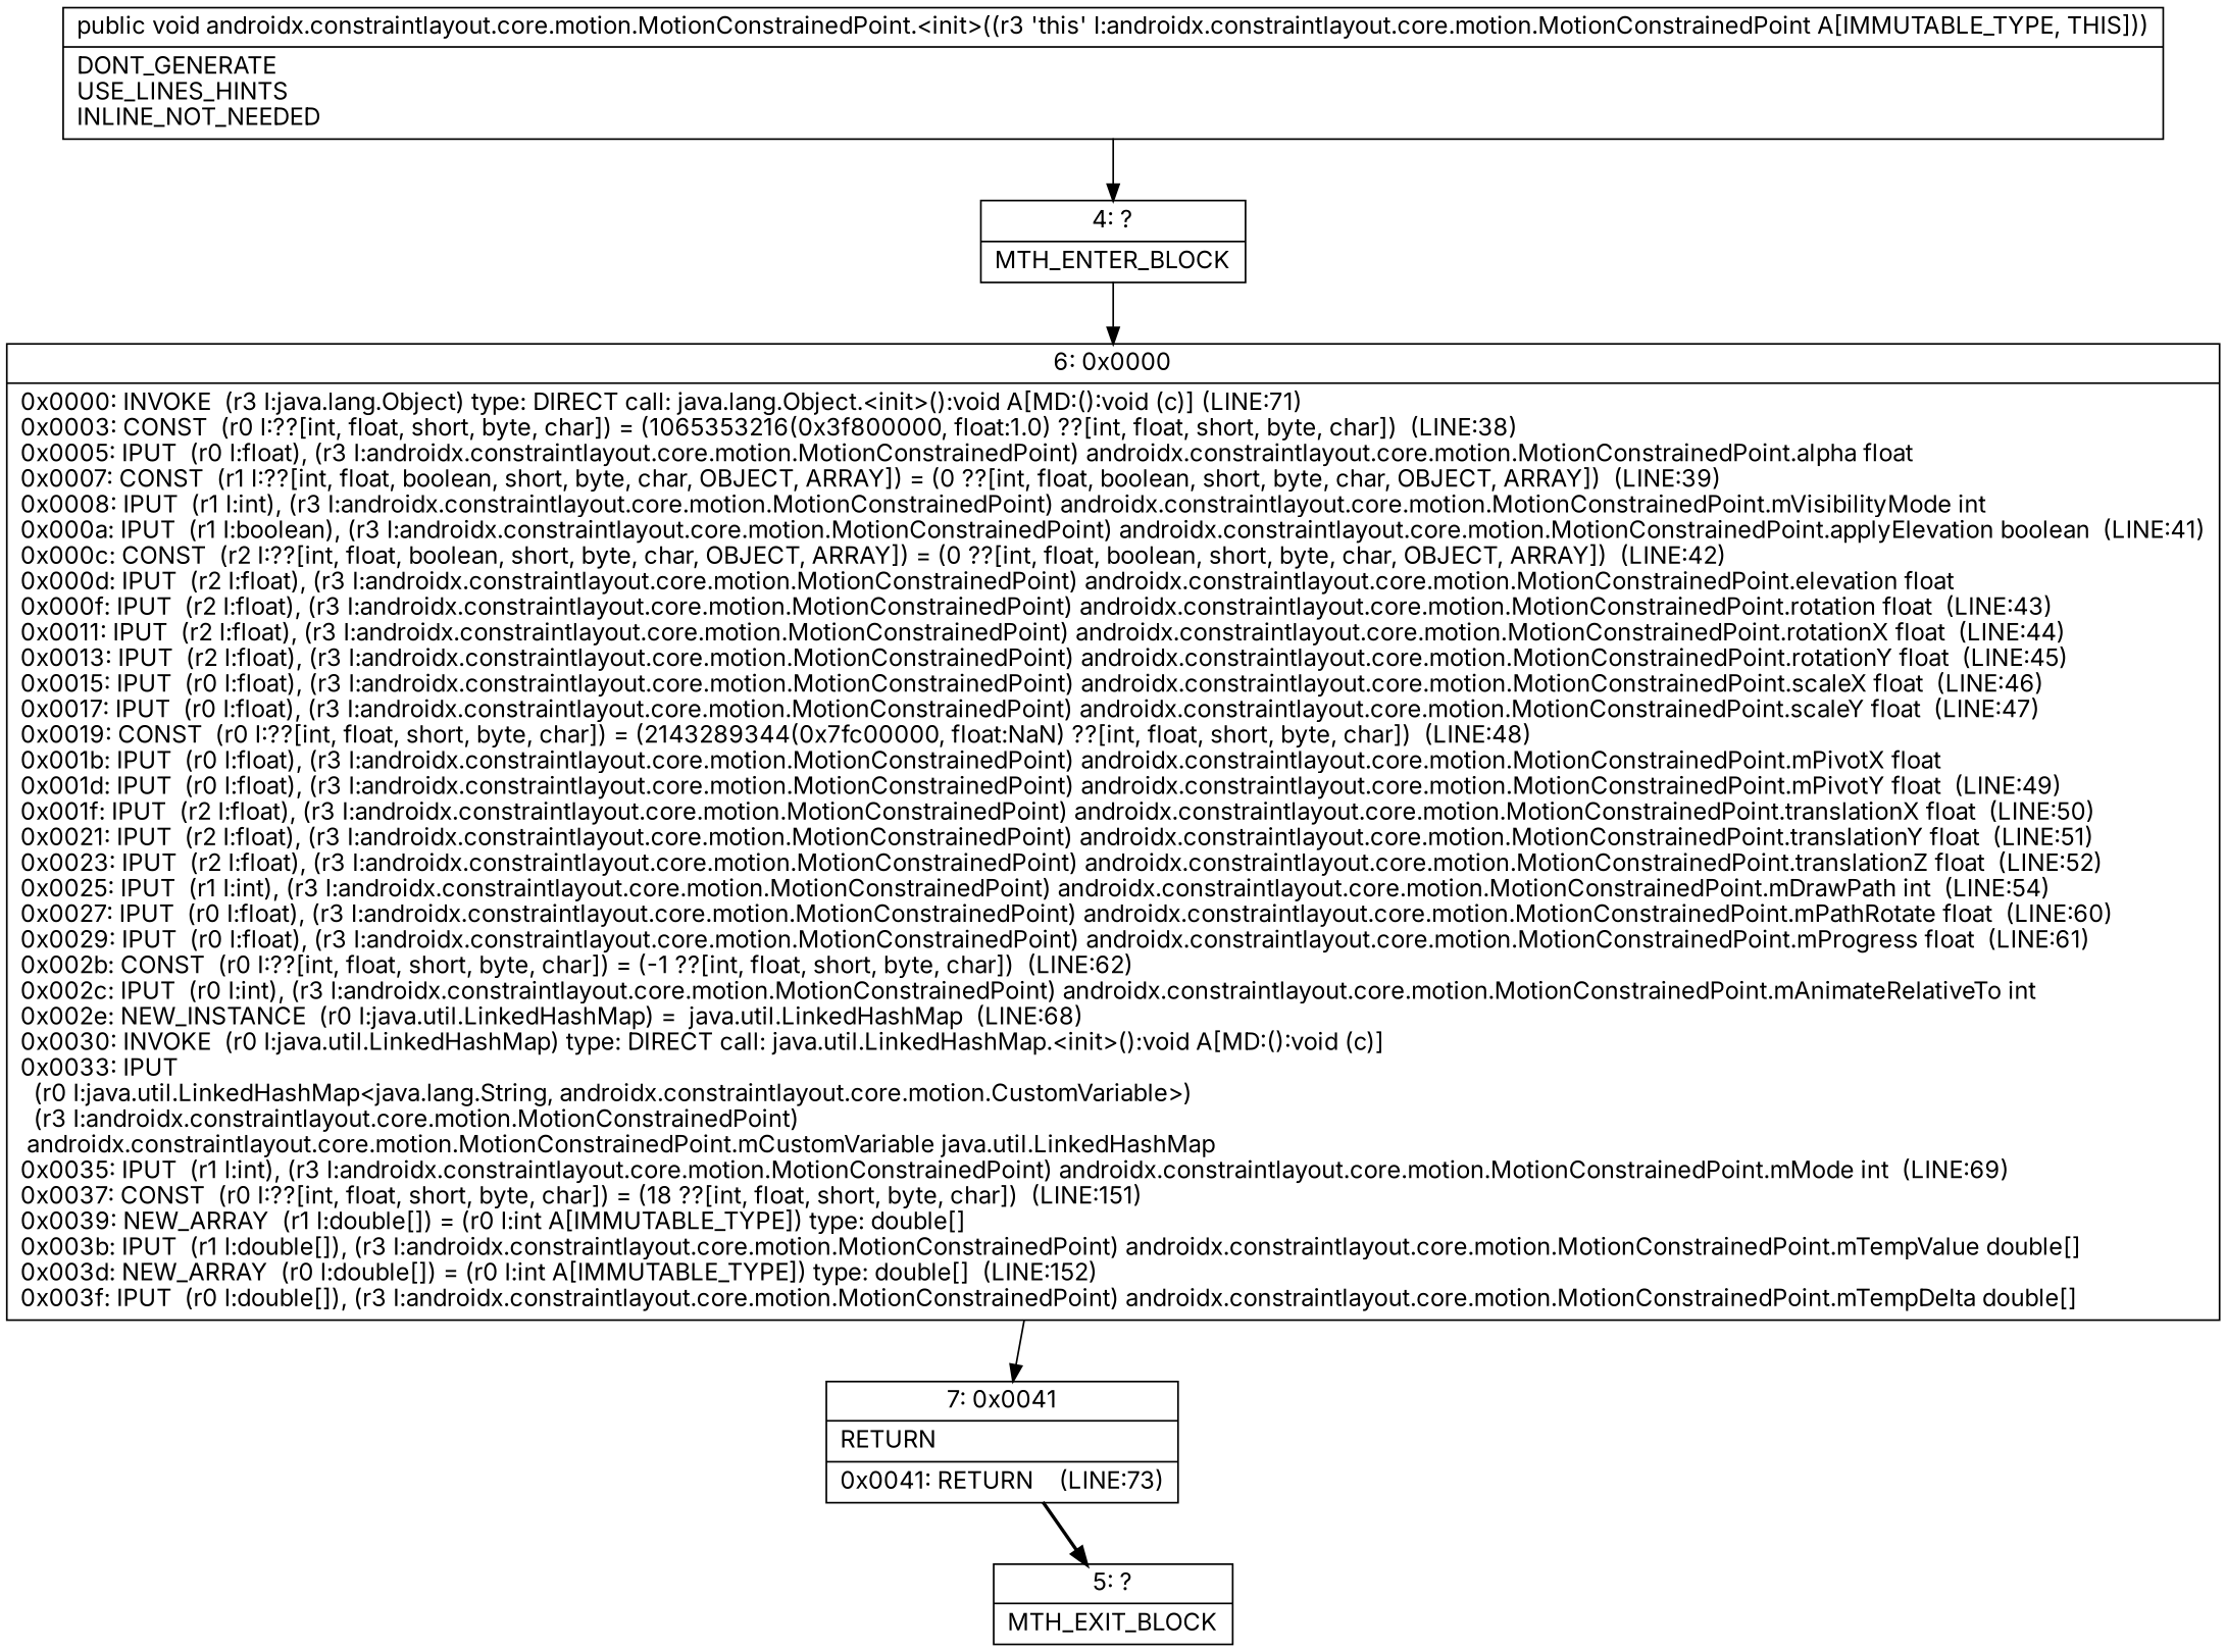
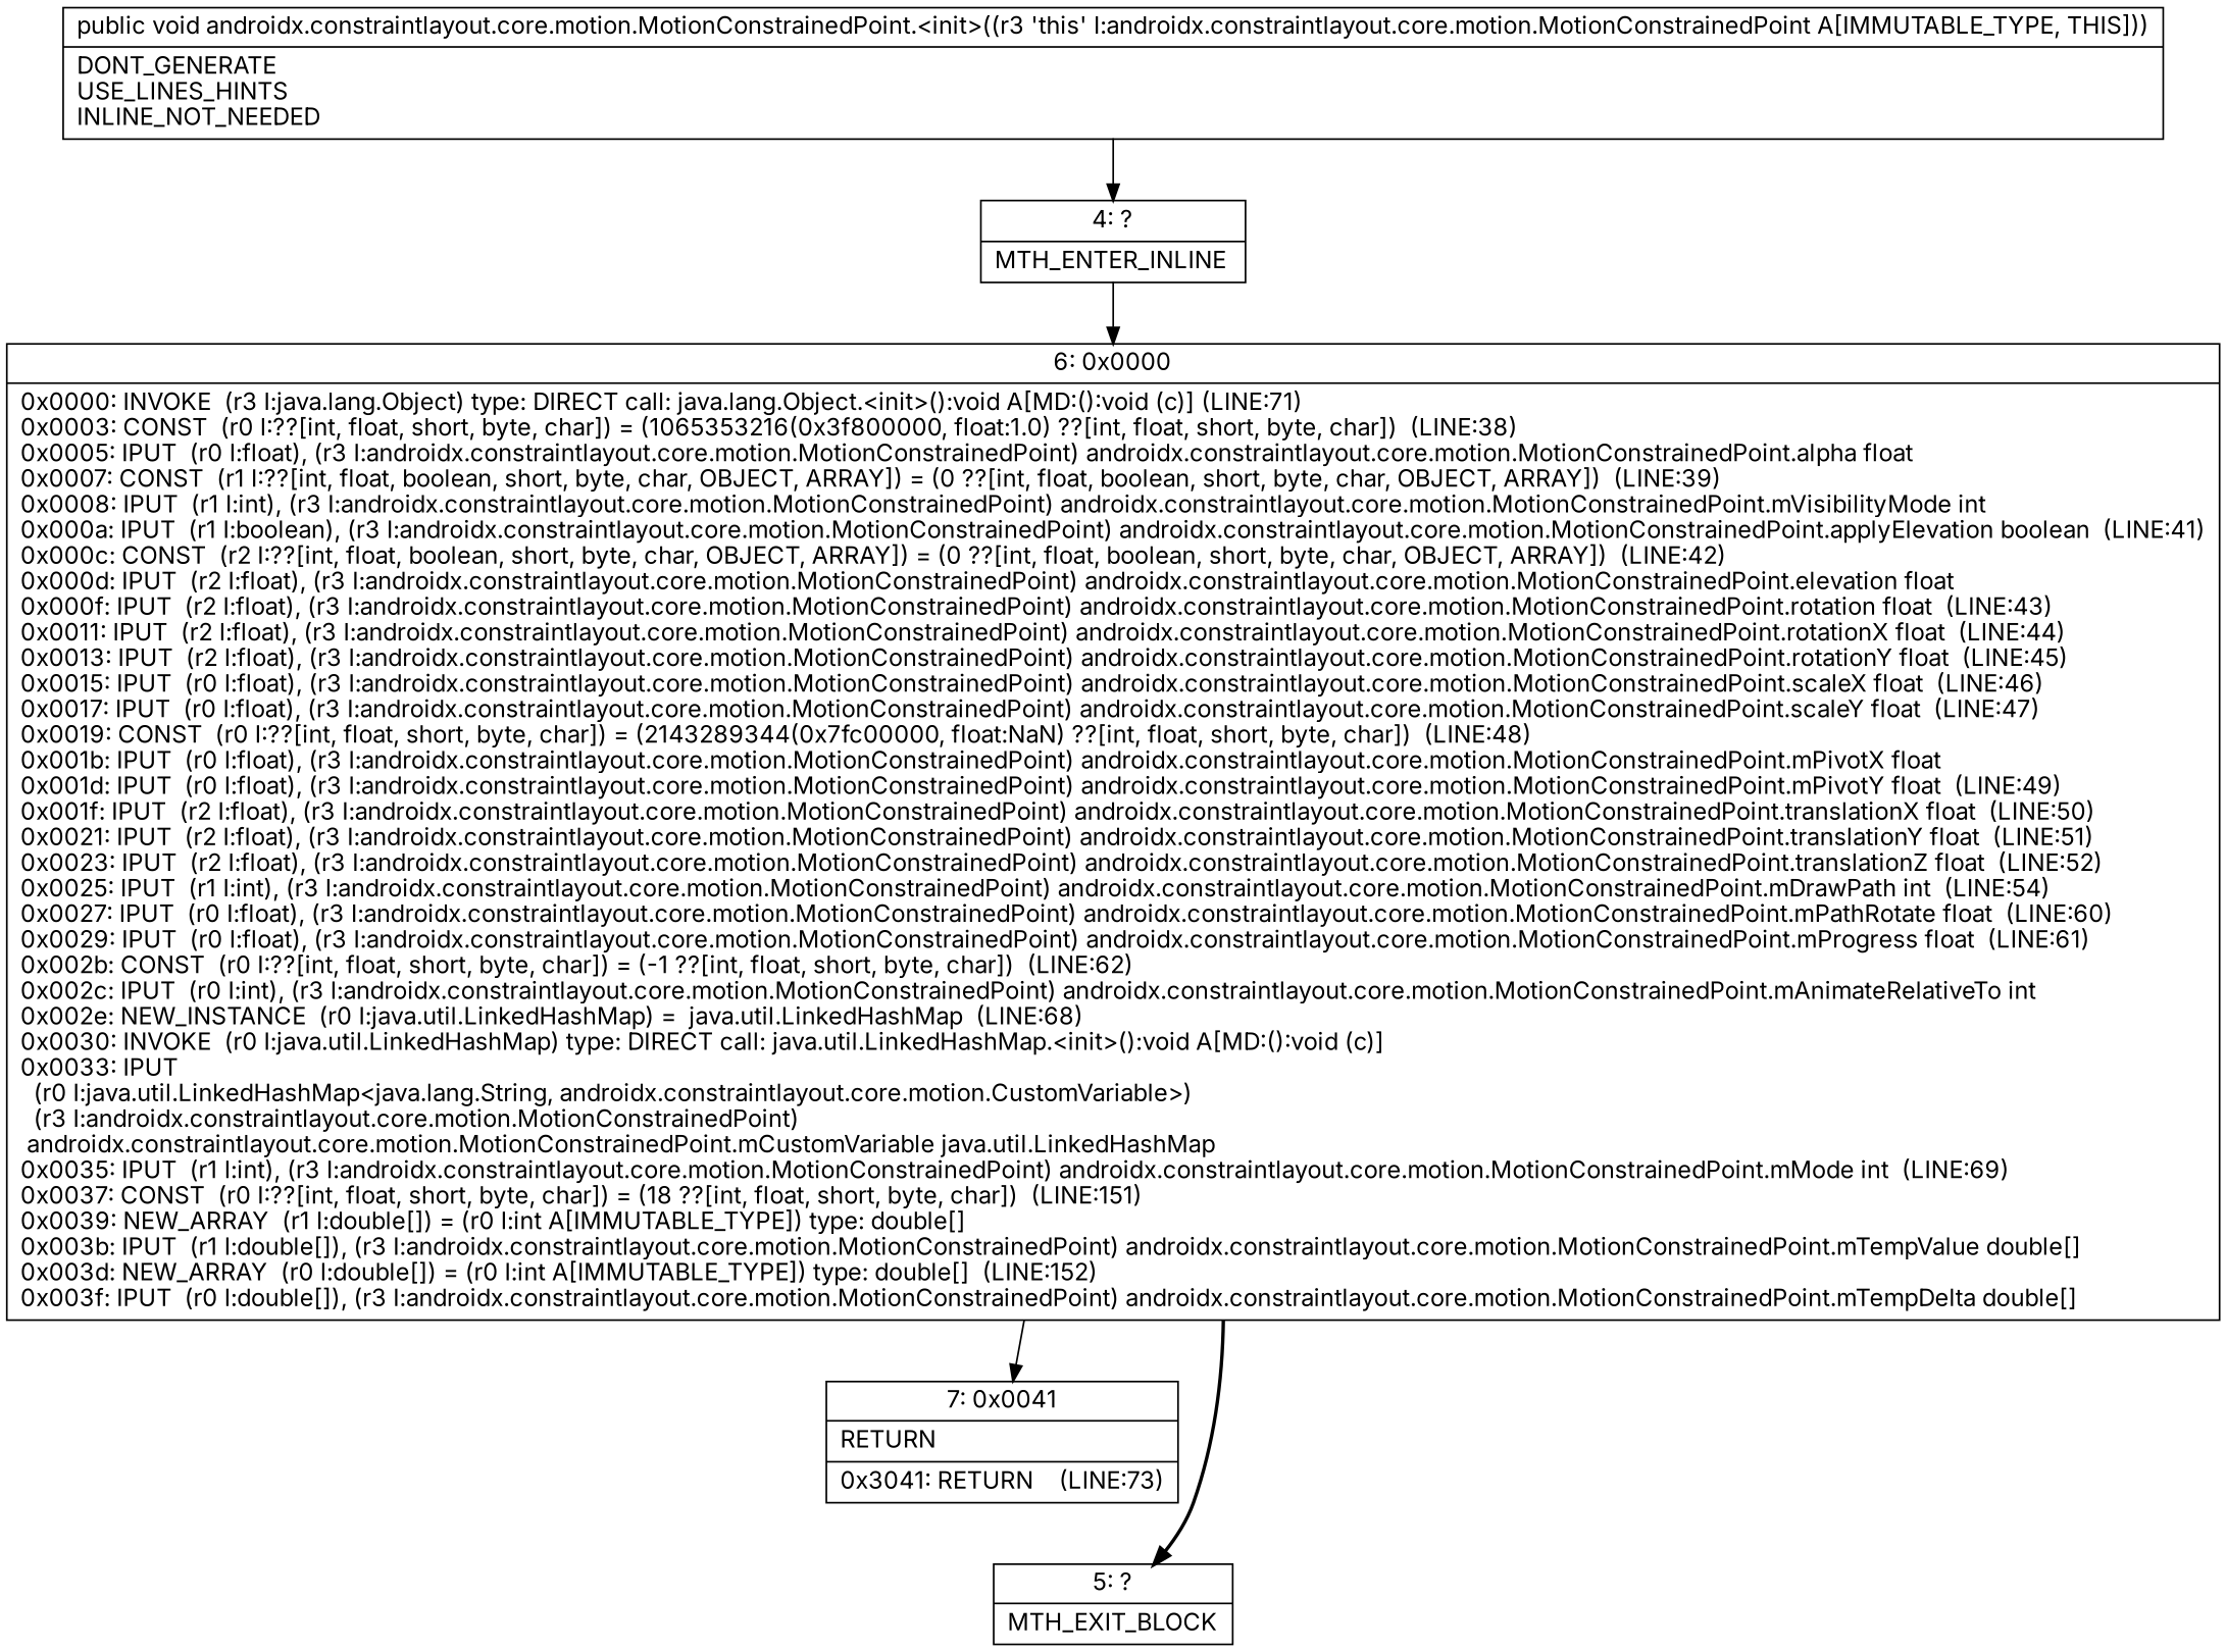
  digraph {
    fontname=Inter
    node [fontname=Inter shape=record]
    edge [fontname=Inter style=solid]
-   n1 [label="{4\:\ ?|MTH_ENTER_BLOCK\l}"]
+   n1 [label="{4\:\ ?|MTH_ENTER_INLINE\l}"]
    n2 [label="{6\:\ 0x0000|0x0000: INVOKE  (r3 I:java.lang.Object) type: DIRECT call: java.lang.Object.\<init\>():void A[MD:():void (c)] (LINE:71)\l0x0003: CONST  (r0 I:??[int, float, short, byte, char]) = (1065353216(0x3f800000, float:1.0) ??[int, float, short, byte, char])  (LINE:38)\l0x0005: IPUT  (r0 I:float), (r3 I:androidx.constraintlayout.core.motion.MotionConstrainedPoint) androidx.constraintlayout.core.motion.MotionConstrainedPoint.alpha float \l0x0007: CONST  (r1 I:??[int, float, boolean, short, byte, char, OBJECT, ARRAY]) = (0 ??[int, float, boolean, short, byte, char, OBJECT, ARRAY])  (LINE:39)\l0x0008: IPUT  (r1 I:int), (r3 I:androidx.constraintlayout.core.motion.MotionConstrainedPoint) androidx.constraintlayout.core.motion.MotionConstrainedPoint.mVisibilityMode int \l0x000a: IPUT  (r1 I:boolean), (r3 I:androidx.constraintlayout.core.motion.MotionConstrainedPoint) androidx.constraintlayout.core.motion.MotionConstrainedPoint.applyElevation boolean  (LINE:41)\l0x000c: CONST  (r2 I:??[int, float, boolean, short, byte, char, OBJECT, ARRAY]) = (0 ??[int, float, boolean, short, byte, char, OBJECT, ARRAY])  (LINE:42)\l0x000d: IPUT  (r2 I:float), (r3 I:androidx.constraintlayout.core.motion.MotionConstrainedPoint) androidx.constraintlayout.core.motion.MotionConstrainedPoint.elevation float \l0x000f: IPUT  (r2 I:float), (r3 I:androidx.constraintlayout.core.motion.MotionConstrainedPoint) androidx.constraintlayout.core.motion.MotionConstrainedPoint.rotation float  (LINE:43)\l0x0011: IPUT  (r2 I:float), (r3 I:androidx.constraintlayout.core.motion.MotionConstrainedPoint) androidx.constraintlayout.core.motion.MotionConstrainedPoint.rotationX float  (LINE:44)\l0x0013: IPUT  (r2 I:float), (r3 I:androidx.constraintlayout.core.motion.MotionConstrainedPoint) androidx.constraintlayout.core.motion.MotionConstrainedPoint.rotationY float  (LINE:45)\l0x0015: IPUT  (r0 I:float), (r3 I:androidx.constraintlayout.core.motion.MotionConstrainedPoint) androidx.constraintlayout.core.motion.MotionConstrainedPoint.scaleX float  (LINE:46)\l0x0017: IPUT  (r0 I:float), (r3 I:androidx.constraintlayout.core.motion.MotionConstrainedPoint) androidx.constraintlayout.core.motion.MotionConstrainedPoint.scaleY float  (LINE:47)\l0x0019: CONST  (r0 I:??[int, float, short, byte, char]) = (2143289344(0x7fc00000, float:NaN) ??[int, float, short, byte, char])  (LINE:48)\l0x001b: IPUT  (r0 I:float), (r3 I:androidx.constraintlayout.core.motion.MotionConstrainedPoint) androidx.constraintlayout.core.motion.MotionConstrainedPoint.mPivotX float \l0x001d: IPUT  (r0 I:float), (r3 I:androidx.constraintlayout.core.motion.MotionConstrainedPoint) androidx.constraintlayout.core.motion.MotionConstrainedPoint.mPivotY float  (LINE:49)\l0x001f: IPUT  (r2 I:float), (r3 I:androidx.constraintlayout.core.motion.MotionConstrainedPoint) androidx.constraintlayout.core.motion.MotionConstrainedPoint.translationX float  (LINE:50)\l0x0021: IPUT  (r2 I:float), (r3 I:androidx.constraintlayout.core.motion.MotionConstrainedPoint) androidx.constraintlayout.core.motion.MotionConstrainedPoint.translationY float  (LINE:51)\l0x0023: IPUT  (r2 I:float), (r3 I:androidx.constraintlayout.core.motion.MotionConstrainedPoint) androidx.constraintlayout.core.motion.MotionConstrainedPoint.translationZ float  (LINE:52)\l0x0025: IPUT  (r1 I:int), (r3 I:androidx.constraintlayout.core.motion.MotionConstrainedPoint) androidx.constraintlayout.core.motion.MotionConstrainedPoint.mDrawPath int  (LINE:54)\l0x0027: IPUT  (r0 I:float), (r3 I:androidx.constraintlayout.core.motion.MotionConstrainedPoint) androidx.constraintlayout.core.motion.MotionConstrainedPoint.mPathRotate float  (LINE:60)\l0x0029: IPUT  (r0 I:float), (r3 I:androidx.constraintlayout.core.motion.MotionConstrainedPoint) androidx.constraintlayout.core.motion.MotionConstrainedPoint.mProgress float  (LINE:61)\l0x002b: CONST  (r0 I:??[int, float, short, byte, char]) = (\-1 ??[int, float, short, byte, char])  (LINE:62)\l0x002c: IPUT  (r0 I:int), (r3 I:androidx.constraintlayout.core.motion.MotionConstrainedPoint) androidx.constraintlayout.core.motion.MotionConstrainedPoint.mAnimateRelativeTo int \l0x002e: NEW_INSTANCE  (r0 I:java.util.LinkedHashMap) =  java.util.LinkedHashMap  (LINE:68)\l0x0030: INVOKE  (r0 I:java.util.LinkedHashMap) type: DIRECT call: java.util.LinkedHashMap.\<init\>():void A[MD:():void (c)]\l0x0033: IPUT  \l  (r0 I:java.util.LinkedHashMap\<java.lang.String, androidx.constraintlayout.core.motion.CustomVariable\>)\l  (r3 I:androidx.constraintlayout.core.motion.MotionConstrainedPoint)\l androidx.constraintlayout.core.motion.MotionConstrainedPoint.mCustomVariable java.util.LinkedHashMap \l0x0035: IPUT  (r1 I:int), (r3 I:androidx.constraintlayout.core.motion.MotionConstrainedPoint) androidx.constraintlayout.core.motion.MotionConstrainedPoint.mMode int  (LINE:69)\l0x0037: CONST  (r0 I:??[int, float, short, byte, char]) = (18 ??[int, float, short, byte, char])  (LINE:151)\l0x0039: NEW_ARRAY  (r1 I:double[]) = (r0 I:int A[IMMUTABLE_TYPE]) type: double[] \l0x003b: IPUT  (r1 I:double[]), (r3 I:androidx.constraintlayout.core.motion.MotionConstrainedPoint) androidx.constraintlayout.core.motion.MotionConstrainedPoint.mTempValue double[] \l0x003d: NEW_ARRAY  (r0 I:double[]) = (r0 I:int A[IMMUTABLE_TYPE]) type: double[]  (LINE:152)\l0x003f: IPUT  (r0 I:double[]), (r3 I:androidx.constraintlayout.core.motion.MotionConstrainedPoint) androidx.constraintlayout.core.motion.MotionConstrainedPoint.mTempDelta double[] \l}"]
-   n3 [label="{7\:\ 0x0041|RETURN\l|0x0041: RETURN    (LINE:73)\l}"]
+   n3 [label="{7\:\ 0x0041|RETURN\l|0x3041: RETURN    (LINE:73)\l}"]
    n4 [label="{5\:\ ?|MTH_EXIT_BLOCK\l}"]
    n5 [label="{public void androidx.constraintlayout.core.motion.MotionConstrainedPoint.\<init\>((r3 'this' I:androidx.constraintlayout.core.motion.MotionConstrainedPoint A[IMMUTABLE_TYPE, THIS]))  | DONT_GENERATE\lUSE_LINES_HINTS\lINLINE_NOT_NEEDED\l}"]
    n1 -> n2
    n2 -> n3
-   n3 -> n4 [style=bold]
+   n2 -> n4 [style=bold]
    n5 -> n1
  }
